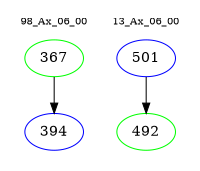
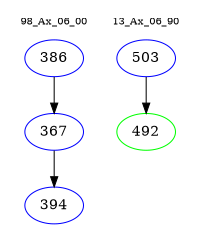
  digraph {
    node [color=blue]
    edge [color=black]
-   n2 [color=green label=367]
+   n1 [label=386]
+   n2 [label=367]
    n3 [label=394]
-   n4 [label=501]
+   n4 [label=503]
    n5 [color=green label=492]
    subgraph cluster_1 {
      color=white
      fontsize=10
      label="98_Ax_06_00"
+     n1
      n2
      n3
    }
    subgraph cluster_2 {
      color=white
      fontsize=10
-     label="13_Ax_06_00"
+     label="13_Ax_06_90"
      n4
      n5
    }
+   n1 -> n2
    n2 -> n3
    n4 -> n5
  }
